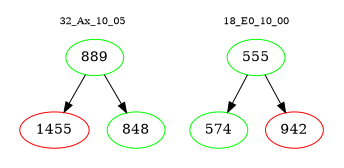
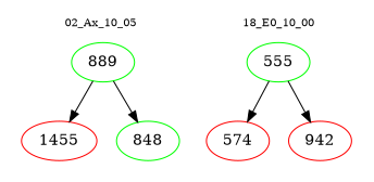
  digraph {
    node [color=green]
    edge [color=black]
    n1 [label=889]
    n2 [color=red label=1455]
    n3 [label=848]
    n4 [label=555]
-   n5 [label=574]
+   n5 [color=red label=574]
    n6 [color=red label=942]
    subgraph cluster_1 {
      color=white
      fontsize=10
-     label="32_Ax_10_05"
+     label="02_Ax_10_05"
      n1
      n2
      n3
    }
    subgraph cluster_2 {
      color=white
      fontsize=10
      label="18_E0_10_00"
      n4
      n5
      n6
    }
    n1 -> n2
    n1 -> n3
    n4 -> n5
    n4 -> n6
  }
